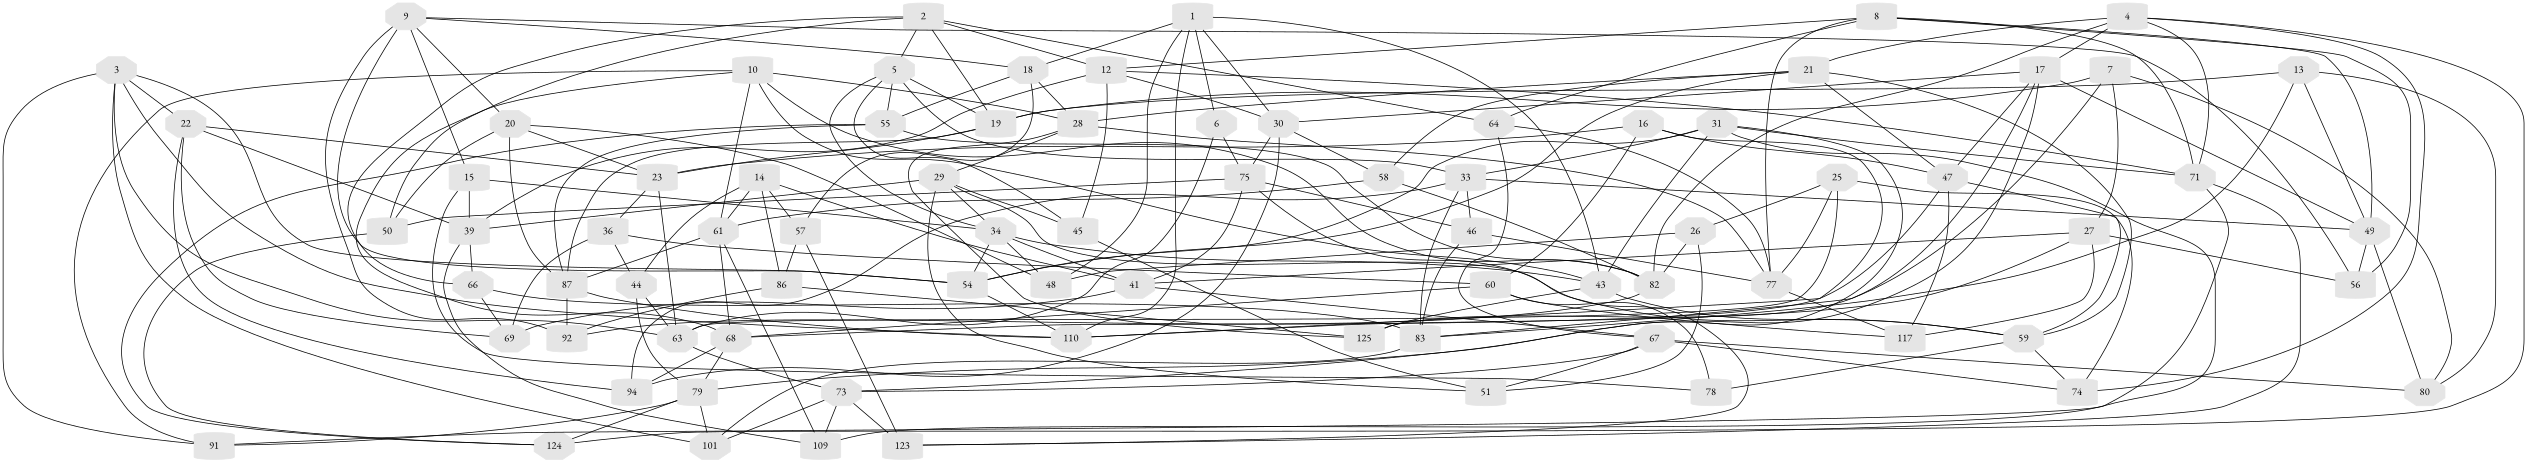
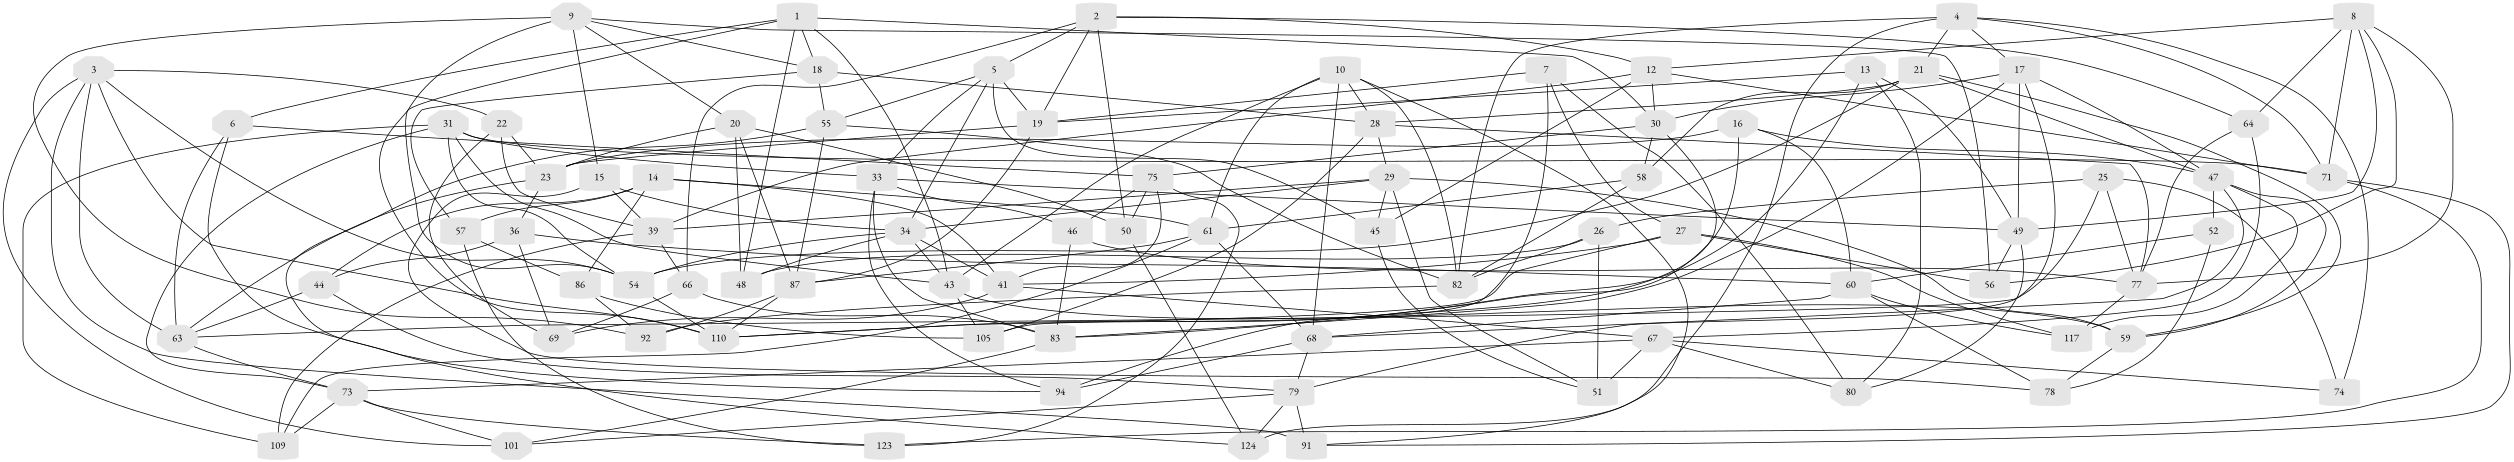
  graph {
    fontname="EB Garamond"
    node [color=gray90 fontname="EB Garamond" shape=cylinder style=filled]
    edge [fontname="EB Garamond"]
    1 [super="+111"]
    6 [shape=octagon]
    18 [shape=octagon super="+32"]
    30 [shape=octagon super="+106"]
    43 [shape=octagon super="+104"]
    48
    110 [shape=octagon super="+119"]
    63 [shape=octagon super="+89"]
    n9 [label=75 super="+103"]
    94
    55 [shape=octagon super="+84"]
    28 [super="+42"]
    57
    58 [shape=octagon]
-   105 [label=125]
+   105
    59 [shape=octagon super="+76"]
    2 [super="+102"]
    5 [shape=octagon super="+11"]
    12 [super="+37"]
    19 [super="+85"]
    50
    64 [shape=octagon]
    66 [shape=octagon]
    33 [super="+62"]
    45
    34 [shape=octagon super="+118"]
    71 [shape=octagon super="+98"]
    39 [super="+100"]
    23 [super="+108"]
    87 [super="+99"]
    124 [shape=octagon]
    77 [shape=octagon super="+90"]
    67 [shape=octagon super="+116"]
    83 [super="+114"]
    69 [shape=octagon]
    3 [shape=octagon super="+112"]
    22 [shape=octagon]
    54 [super="+120"]
    91
    101 [shape=octagon]
    73 [shape=octagon super="+97"]
    4 [super="+72"]
    17 [super="+70"]
    21 [super="+24"]
    74
    82 [shape=octagon super="+107"]
    49 [shape=octagon super="+113"]
    47 [shape=octagon super="+53"]
    79 [super="+115"]
    123
    92
    27 [super="+96"]
    56
    41 [shape=octagon super="+93"]
    117
    46
    n57 [label=51]
    7
    80 [shape=octagon]
    8 [super="+51"]
    9 [shape=octagon super="+121"]
    15
    20 [shape=octagon super="+38"]
    78
    10 [super="+65"]
    61 [shape=octagon super="+95"]
    68 [shape=octagon super="+75"]
    29 [shape=octagon super="+40"]
    109
    13 [shape=octagon]
    14
    86
    44 [shape=octagon]
    36
    16 [shape=octagon]
    60 [super="+88"]
+   52 [shape=octagon]
    25 [shape=octagon]
    26 [shape=octagon]
    31 [shape=octagon super="+122"]
    1 -- 6
    1 -- 18
    1 -- 30
    1 -- 43
    1 -- 48
    1 -- 110
    6 -- 63
    6 -- n9
-   22 -- 94
+   6 -- 94
    18 -- 55 [weight=2]
    18 -- 28
    18 -- 57
    30 -- n9
    30 -- 94
    30 -- 58
    43 -- 105
    43 -- 59
    63 -- 73
    n9 -- 50
    n9 -- 123
    n9 -- 41
    n9 -- 46
    55 -- 87
    55 -- 124
    55 -- 82
    28 -- 105
    28 -- 77
    28 -- 29
    57 -- 123
    57 -- 86
    58 -- 82
    58 -- 61
-   59 -- 74
    59 -- 78
    2 -- 5
    2 -- 12
    2 -- 19
    2 -- 50
    2 -- 64
    2 -- 66
    5 -- 55
    5 -- 19
    5 -- 33
    5 -- 45
    5 -- 34
    12 -- 30
    12 -- 45
    12 -- 71
    12 -- 39
    19 -- 23
    19 -- 87
    50 -- 124
    64 -- 77
    64 -- 67
    66 -- 83
    66 -- 69
    33 -- 94
    33 -- 83
    33 -- 49
    33 -- 46
    45 -- n57
    34 -- 43
    34 -- 48
    34 -- 54
    34 -- 41
    71 -- 91
    71 -- 123
    39 -- 66
    39 -- 109
    23 -- 63
    23 -- 36
    87 -- 110
    87 -- 92
    77 -- 117
    67 -- 73
    67 -- 74
    67 -- n57
    67 -- 80
    83 -- 101
    3 -- 110
    3 -- 63
    3 -- 22
    3 -- 54
    3 -- 91
    3 -- 101
    22 -- 39
    22 -- 23
    22 -- 69
    54 -- 110
    73 -- 101
    73 -- 123
    73 -- 109
    4 -- 71
    4 -- 124
    4 -- 17
    4 -- 21
    4 -- 74
    4 -- 82
    17 -- 30
    17 -- 83
    17 -- 49
    17 -- 47
    17 -- 79
    21 -- 28
    21 -- 58
    21 -- 59
    21 -- 54
    21 -- 47
    82 -- 92
    49 -- 56
    49 -- 80
    47 -- 59
    47 -- 117
    47 -- 68
+   47 -- 52
    79 -- 124
    79 -- 91
    79 -- 101
    27 -- 110
    27 -- 56
    27 -- 41
    27 -- 117
    41 -- 67
    41 -- 69
    46 -- 77
    46 -- 83
    7 -- 105
    7 -- 19
    7 -- 27
    7 -- 80
    8 -- 12
    8 -- 64
    8 -- 71
    8 -- 77
    8 -- 49
    8 -- 56
    9 -- 18
    9 -- 54
    9 -- 92
    9 -- 56
    9 -- 15
    9 -- 20
    15 -- 34
    15 -- 39
    15 -- 78
    20 -- 48
    20 -- 50
    20 -- 23
    20 -- 87
    10 -- 43
    10 -- 28
    10 -- 91
    10 -- 82
    10 -- 61
    10 -- 68
    61 -- 87
    61 -- 68
    61 -- 109
    68 -- 94
    68 -- 79
    29 -- 59
    29 -- 45
    29 -- 34
    29 -- 39
    29 -- n57
    13 -- 19
    13 -- 83
    13 -- 49
    13 -- 80
    14 -- 57
    14 -- 41
    14 -- 61
    14 -- 86
    14 -- 44
    86 -- 105
    86 -- 92
    44 -- 63
    44 -- 79
    36 -- 69
    36 -- 44
    36 -- 60
    16 -- 110
    16 -- 23
    16 -- 47
    16 -- 60
    60 -- 117
    60 -- 78
    60 -- 68
+   52 -- 78
+   52 -- 60
    25 -- 63
    25 -- 77
    25 -- 74
    25 -- 26
    26 -- 48
    26 -- 82
    26 -- n57
    31 -- 43
    31 -- 33
    31 -- 71
    31 -- 54
    31 -- 73
    31 -- 109
  }
